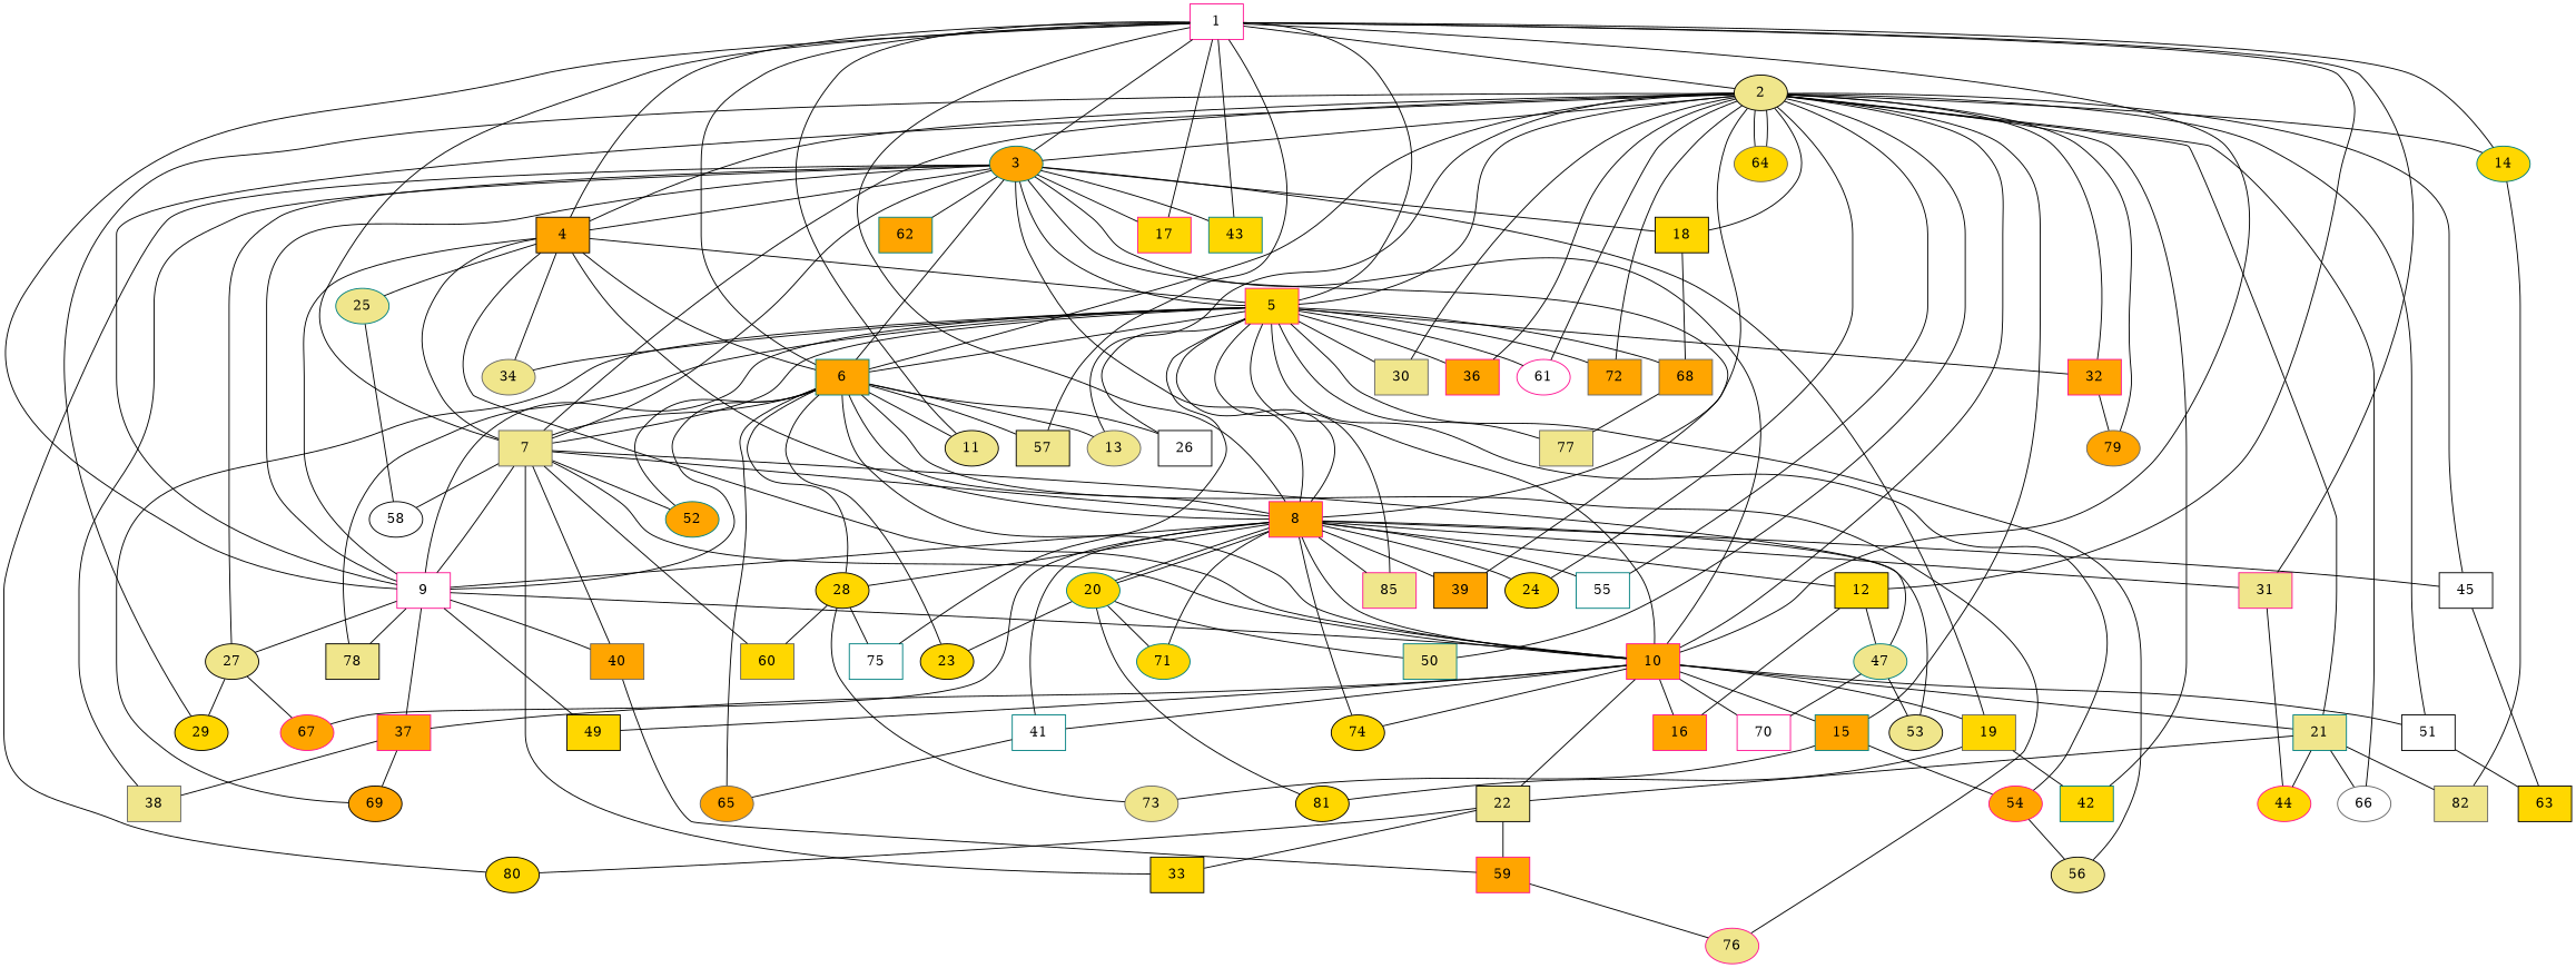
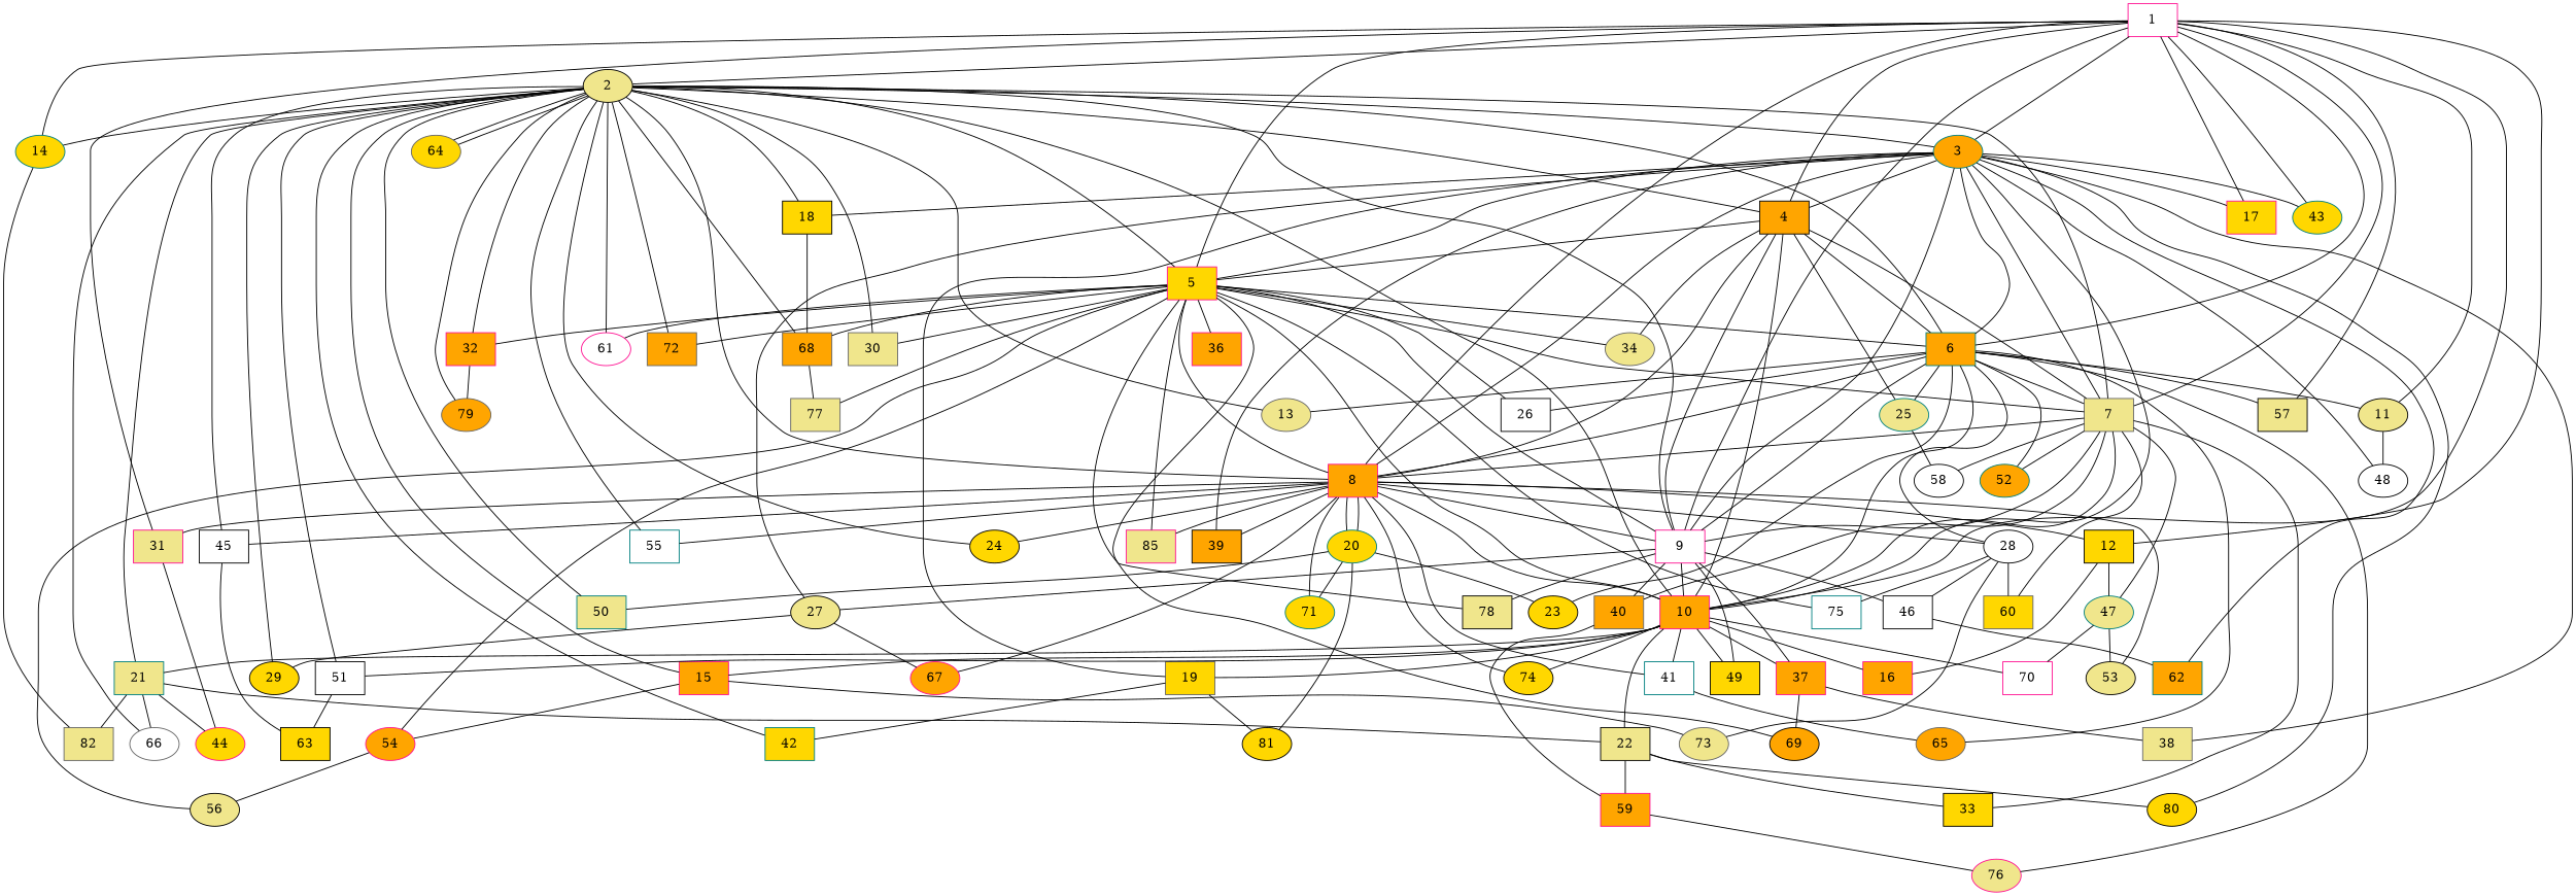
  graph {
    node [color=black fillcolor=khaki shape=box style=filled]
    1 [color=deeppink fillcolor=white]
    2 [shape=ellipse]
    3 [color=teal fillcolor=orange shape=ellipse]
    4 [fillcolor=orange]
    5 [color=deeppink fillcolor=gold]
    6 [color=teal fillcolor=orange]
    7 [color=gray40]
    8 [color=deeppink fillcolor=orange]
    9 [color=deeppink fillcolor=white]
    10 [color=deeppink fillcolor=orange]
    11 [shape=ellipse]
    12 [fillcolor=gold]
    14 [color=teal fillcolor=gold shape=ellipse]
    17 [color=deeppink fillcolor=gold]
    31 [color=deeppink]
-   43 [color=teal fillcolor=gold]
+   43 [color=teal fillcolor=gold shape=ellipse]
    57
    13 [color=gray40 shape=ellipse]
-   15 [color=teal fillcolor=orange]
+   15 [color=deeppink fillcolor=orange]
    18 [fillcolor=gold]
    21 [color=teal]
    24 [fillcolor=gold shape=ellipse]
    29 [fillcolor=gold shape=ellipse]
    30 [color=gray40]
    32 [color=deeppink fillcolor=orange]
    36 [color=deeppink fillcolor=orange]
    42 [color=teal fillcolor=gold]
    45 [fillcolor=white]
    50 [color=teal]
    51 [fillcolor=white]
    55 [color=teal fillcolor=white]
    61 [color=deeppink fillcolor=white shape=ellipse]
    64 [color=gray40 fillcolor=gold shape=ellipse]
    66 [color=gray40 fillcolor=white shape=ellipse]
    72 [color=gray40 fillcolor=orange]
    79 [color=gray40 fillcolor=orange shape=ellipse]
    19 [color=gray40 fillcolor=gold]
    27 [shape=ellipse]
    38 [color=gray40]
    39 [fillcolor=orange]
+   48 [fillcolor=white shape=ellipse]
    62 [color=teal fillcolor=orange]
    80 [fillcolor=gold shape=ellipse]
    25 [color=teal shape=ellipse]
    34 [color=gray40 shape=ellipse]
    26 [fillcolor=white]
    n47 [color=deeppink label=85]
    54 [color=deeppink fillcolor=orange shape=ellipse]
    56 [shape=ellipse]
    68 [color=gray40 fillcolor=orange]
    69 [fillcolor=orange shape=ellipse]
    75 [color=teal fillcolor=white]
    77 [color=gray40]
    78
    23 [fillcolor=gold shape=ellipse]
-   28 [fillcolor=gold shape=ellipse]
+   28 [fillcolor=white shape=ellipse]
    52 [color=teal fillcolor=orange shape=ellipse]
    65 [color=gray40 fillcolor=orange shape=ellipse]
    76 [color=deeppink shape=ellipse]
    33 [fillcolor=gold]
    40 [color=gray40 fillcolor=orange]
    47 [color=teal shape=ellipse]
    58 [fillcolor=white shape=ellipse]
    60 [color=gray40 fillcolor=gold]
    20 [color=teal fillcolor=gold shape=ellipse]
    41 [color=teal fillcolor=white]
    53 [shape=ellipse]
    67 [color=deeppink fillcolor=orange shape=ellipse]
    71 [color=teal fillcolor=gold shape=ellipse]
    74 [fillcolor=gold shape=ellipse]
    37 [color=deeppink fillcolor=orange]
+   46 [fillcolor=white]
    49 [fillcolor=gold]
    16 [color=deeppink fillcolor=orange]
    22
    70 [color=deeppink fillcolor=white]
    82 [color=gray40]
    44 [color=deeppink fillcolor=gold shape=ellipse]
    73 [color=gray40 shape=ellipse]
    63 [fillcolor=gold]
    81 [fillcolor=gold shape=ellipse]
    59 [color=deeppink fillcolor=orange]
    1 -- 2
    1 -- 3
    1 -- 4
    1 -- 5
    1 -- 6
    1 -- 7
    1 -- 8
    1 -- 9
    1 -- 10
    1 -- 11
    1 -- 12
    1 -- 14
    1 -- 17
    1 -- 31
    1 -- 43
    1 -- 57
    2 -- 3
    2 -- 4
    2 -- 5
    2 -- 6
    2 -- 7
    2 -- 8
    2 -- 9
    2 -- 10
    2 -- 14
    2 -- 13
    2 -- 15
    2 -- 18
    2 -- 21
    2 -- 24
    2 -- 29
    2 -- 30
    2 -- 32
-   2 -- 36
+   2 -- 68
    2 -- 42
    2 -- 45
    2 -- 50
    2 -- 51
    2 -- 55
    2 -- 61
    2 -- 64
    2 -- 64
    2 -- 66
    2 -- 72
    2 -- 79
    3 -- 4
    3 -- 5
    3 -- 6
    3 -- 7
    3 -- 8
    3 -- 9
    3 -- 10
    3 -- 17
    3 -- 43
    3 -- 18
    3 -- 19
    3 -- 27
    3 -- 38
    3 -- 39
+   3 -- 48
    3 -- 62
    3 -- 80
    4 -- 5
    4 -- 6
    4 -- 7
    4 -- 8
    4 -- 9
    4 -- 10
    4 -- 25
    4 -- 34
    5 -- 6
    5 -- 7
    5 -- 8
    5 -- 9
    5 -- 10
    5 -- 30
    5 -- 32
    5 -- 36
    5 -- 61
    5 -- 72
    5 -- 34
    5 -- 26
    5 -- n47
    5 -- 54
    5 -- 56
    5 -- 68
    5 -- 69
    5 -- 75
    5 -- 77
    5 -- 78
    6 -- 7
    6 -- 8
    6 -- 9
    6 -- 10
    6 -- 11
    6 -- 57
    6 -- 13
+   6 -- 25
    6 -- 26
    6 -- 23
    6 -- 28
    6 -- 52
    6 -- 65
    6 -- 76
    7 -- 8
    7 -- 9
    7 -- 10
    7 -- 52
    7 -- 33
    7 -- 40
    7 -- 47
    7 -- 58
    7 -- 60
    8 -- 9
    8 -- 10
    8 -- 12
    8 -- 31
    8 -- 24
    8 -- 45
    8 -- 55
    8 -- 39
    8 -- n47
    8 -- 28
    8 -- 20
    8 -- 20
    8 -- 41
    8 -- 53
    8 -- 67
    8 -- 71
    8 -- 74
    9 -- 10
    9 -- 27
    9 -- 78
    9 -- 40
    9 -- 37
+   9 -- 46
    9 -- 49
    10 -- 15
    10 -- 21
    10 -- 51
    10 -- 19
    10 -- 41
    10 -- 74
    10 -- 37
    10 -- 49
    10 -- 16
    10 -- 22
    10 -- 70
+   11 -- 48
    12 -- 47
    12 -- 16
    14 -- 82
    31 -- 44
    15 -- 54
    15 -- 73
    18 -- 68
    21 -- 66
    21 -- 22
    21 -- 82
    21 -- 44
    32 -- 79
    45 -- 63
    51 -- 63
    19 -- 42
    19 -- 81
    27 -- 29
    27 -- 67
    25 -- 58
    54 -- 56
    68 -- 77
    28 -- 75
    28 -- 60
+   28 -- 46
    28 -- 73
    40 -- 59
    47 -- 53
    47 -- 70
    20 -- 50
    20 -- 23
    20 -- 71
    20 -- 81
    41 -- 65
    37 -- 38
    37 -- 69
+   46 -- 62
    22 -- 80
    22 -- 33
    22 -- 59
    59 -- 76
  }
